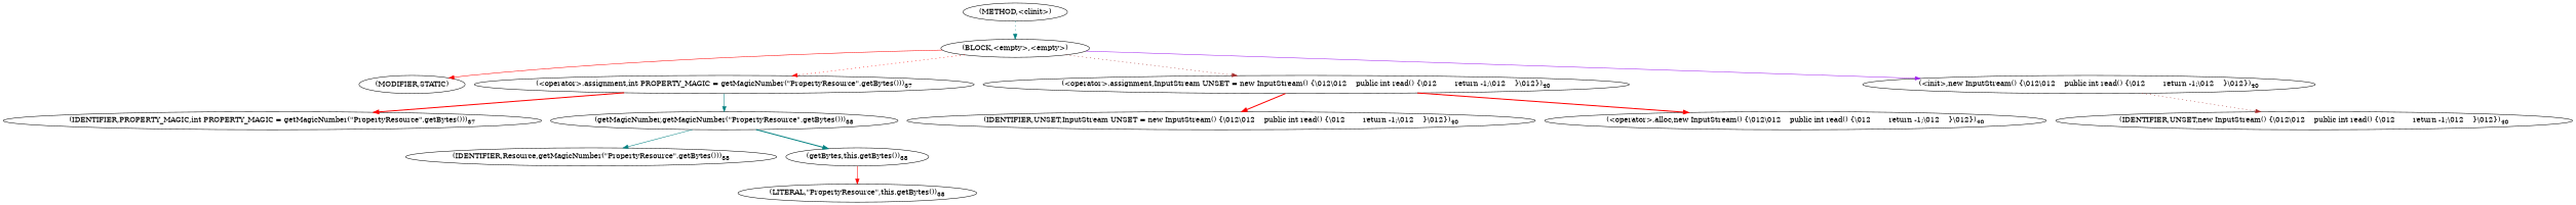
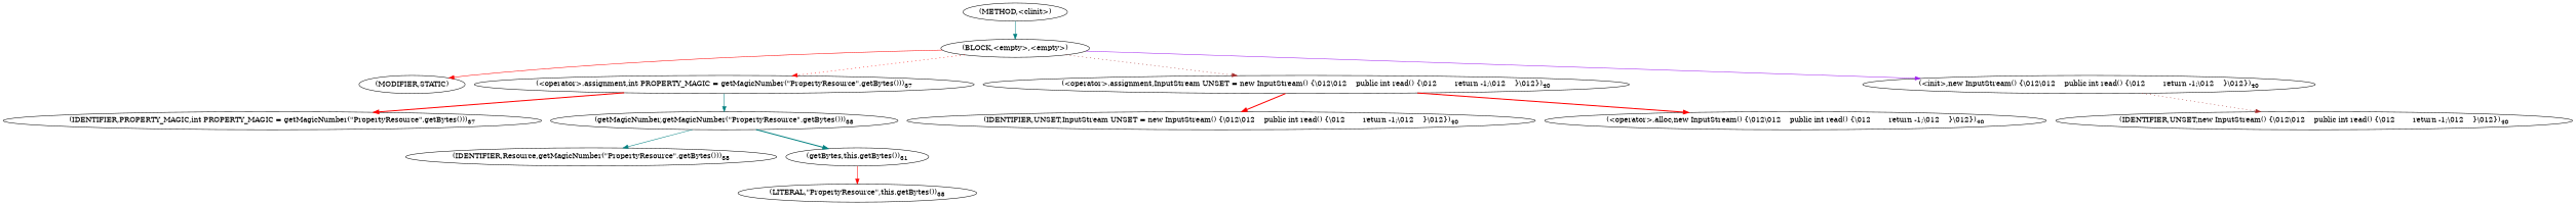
  digraph {
    edge [color=red style=solid]
    n1 [label=<(METHOD,&lt;clinit&gt;)>]
    n2 [label=<(BLOCK,&lt;empty&gt;,&lt;empty&gt;)>]
    n3 [label=<(MODIFIER,STATIC)>]
    n4 [label=<(&lt;operator&gt;.assignment,int PROPERTY_MAGIC = getMagicNumber(&quot;PropertyResource&quot;.getBytes()))<SUB>37</SUB>>]
    n5 [label=<(&lt;operator&gt;.assignment,InputStream UNSET = new InputStream() {\012\012    public int read() {\012        return -1;\012    }\012})<SUB>40</SUB>>]
    n6 [label=<(&lt;init&gt;,new InputStream() {\012\012    public int read() {\012        return -1;\012    }\012})<SUB>40</SUB>>]
    n7 [label=<(IDENTIFIER,PROPERTY_MAGIC,int PROPERTY_MAGIC = getMagicNumber(&quot;PropertyResource&quot;.getBytes()))<SUB>37</SUB>>]
    n8 [label=<(getMagicNumber,getMagicNumber(&quot;PropertyResource&quot;.getBytes()))<SUB>38</SUB>>]
    n9 [label=<(IDENTIFIER,UNSET,InputStream UNSET = new InputStream() {\012\012    public int read() {\012        return -1;\012    }\012})<SUB>40</SUB>>]
    n10 [label=<(&lt;operator&gt;.alloc,new InputStream() {\012\012    public int read() {\012        return -1;\012    }\012})<SUB>40</SUB>>]
    n11 [label=<(IDENTIFIER,UNSET,new InputStream() {\012\012    public int read() {\012        return -1;\012    }\012})<SUB>40</SUB>>]
    n12 [label=<(IDENTIFIER,Resource,getMagicNumber(&quot;PropertyResource&quot;.getBytes()))<SUB>38</SUB>>]
-   n13 [label=<(getBytes,this.getBytes())<SUB>38</SUB>>]
+   n13 [label=<(getBytes,this.getBytes())<SUB>31</SUB>>]
    n14 [label=<(LITERAL,&quot;PropertyResource&quot;,this.getBytes())<SUB>38</SUB>>]
-   n1 -> n2 [color=teal style=dotted]
+   n1 -> n2 [color=teal]
    n2 -> n3
    n2 -> n4 [style=dotted]
    n2 -> n5 [color=brown style=dotted]
    n2 -> n6 [color=purple]
    n4 -> n7 [style=bold]
    n4 -> n8 [color=teal]
    n5 -> n9 [style=bold]
    n5 -> n10 [style=bold]
    n6 -> n11 [color=brown style=dotted]
    n8 -> n12 [color=teal]
    n8 -> n13 [color=teal style=bold]
    n13 -> n14
  }
